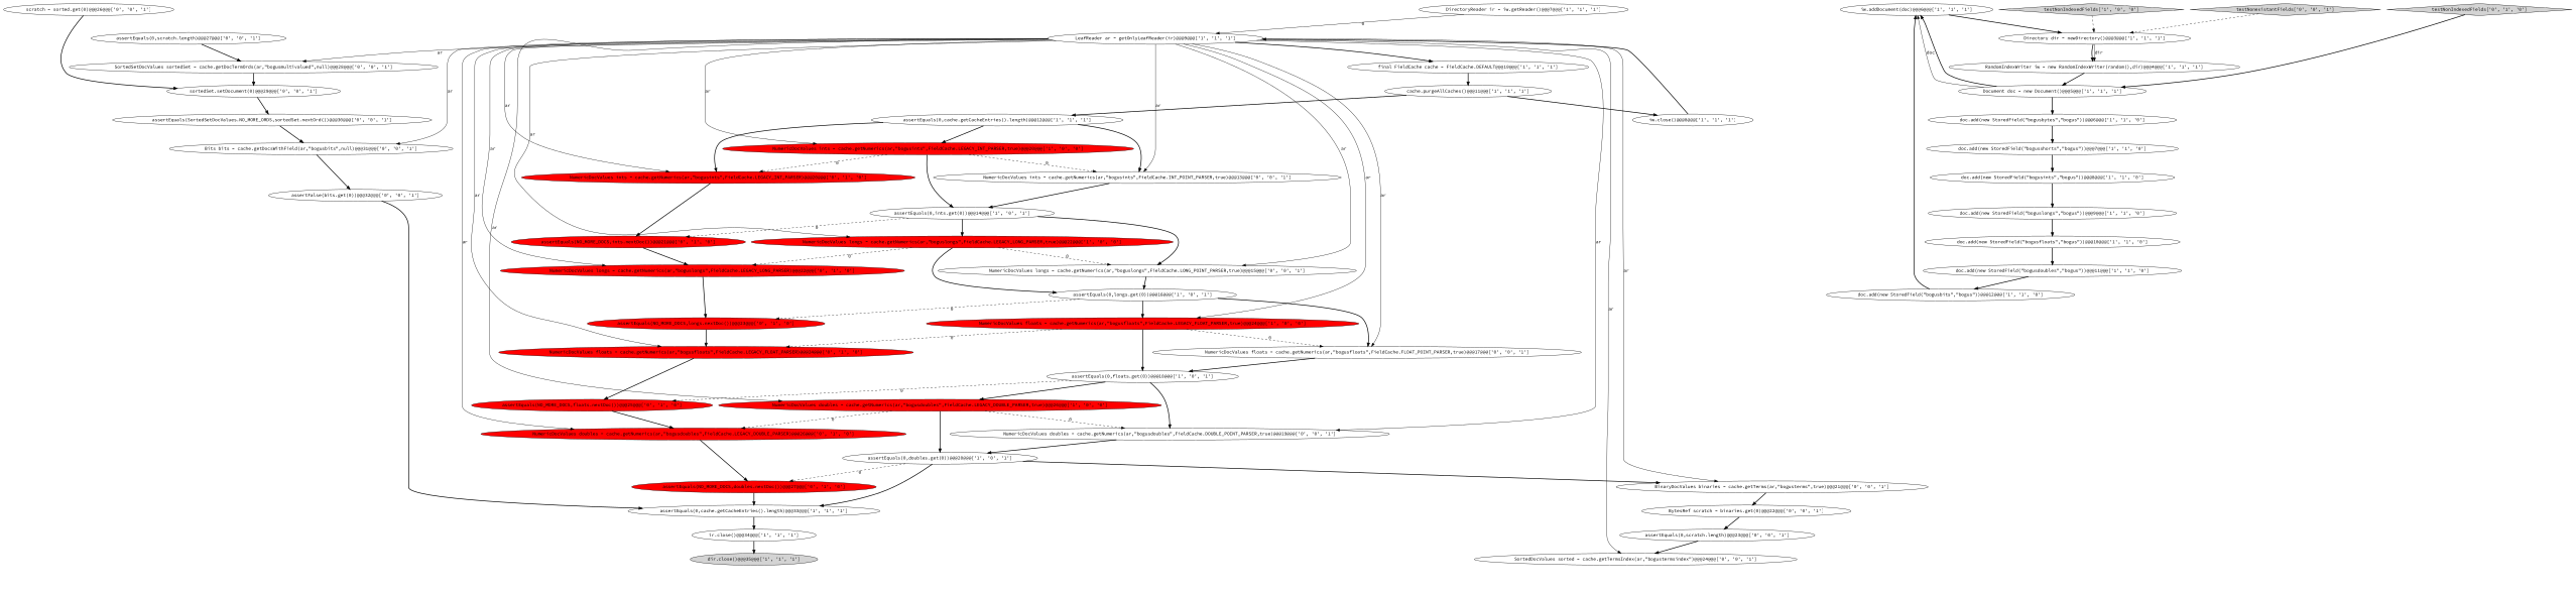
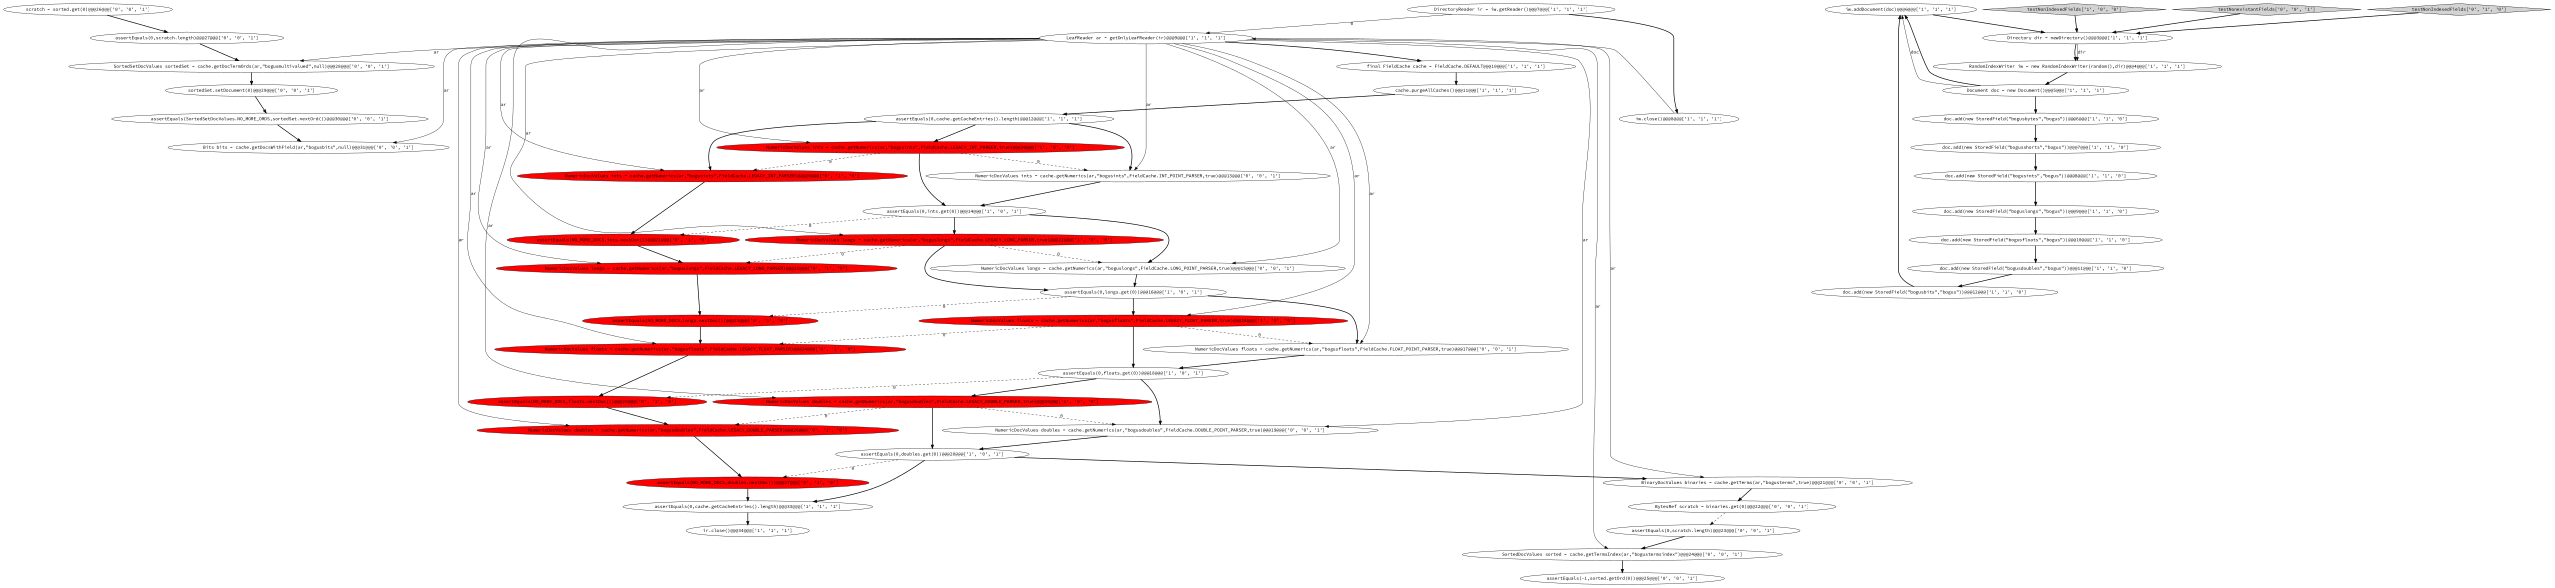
  digraph {
    fontname="Source Code Pro"
    node [fillcolor=white fontname="Source Code Pro" shape=ellipse style=filled]
    edge [fontname="Source Code Pro" style=bold]
    n1 [label="assertEquals(0,floats.get(0))@@@18@@@['1', '0', '1']"]
    n2 [fillcolor=red label="assertEquals(NO_MORE_DOCS,floats.nextDoc())@@@25@@@['0', '1', '0']"]
    n3 [label="NumericDocValues doubles = cache.getNumerics(ar,\"bogusdoubles\",FieldCache.DOUBLE_POINT_PARSER,true)@@@19@@@['0', '0', '1']"]
    n4 [fillcolor=red label="NumericDocValues doubles = cache.getNumerics(ar,\"bogusdoubles\",FieldCache.LEGACY_DOUBLE_PARSER,true)@@@26@@@['1', '0', '0']"]
    n5 [fillcolor=red label="NumericDocValues doubles = cache.getNumerics(ar,\"bogusdoubles\",FieldCache.LEGACY_DOUBLE_PARSER)@@@26@@@['0', '1', '0']"]
    n6 [label="assertEquals(0,doubles.get(0))@@@20@@@['1', '0', '1']"]
    n7 [label="iw.addDocument(doc)@@@6@@@['1', '1', '1']"]
    n8 [label="Directory dir = newDirectory()@@@3@@@['1', '1', '1']"]
    n9 [label="DirectoryReader ir = iw.getReader()@@@7@@@['1', '1', '1']"]
    n10 [label="LeafReader ar = getOnlyLeafReader(ir)@@@9@@@['1', '1', '1']"]
    n11 [label="iw.close()@@@8@@@['1', '1', '1']"]
    n12 [label="BytesRef scratch = binaries.get(0)@@@22@@@['0', '0', '1']"]
    n13 [label="assertEquals(0,scratch.length)@@@23@@@['0', '0', '1']"]
    n14 [label="SortedDocValues sorted = cache.getTermsIndex(ar,\"bogustermsindex\")@@@24@@@['0', '0', '1']"]
    n15 [label="assertEquals(SortedSetDocValues.NO_MORE_ORDS,sortedSet.nextOrd())@@@30@@@['0', '0', '1']"]
    n16 [label="Bits bits = cache.getDocsWithField(ar,\"bogusbits\",null)@@@31@@@['0', '0', '1']"]
-   n17 [label="assertFalse(bits.get(0))@@@32@@@['0', '0', '1']"]
    n18 [fillcolor=red label="assertEquals(NO_MORE_DOCS,ints.nextDoc())@@@21@@@['0', '1', '0']"]
    n19 [fillcolor=red label="NumericDocValues longs = cache.getNumerics(ar,\"boguslongs\",FieldCache.LEGACY_LONG_PARSER)@@@22@@@['0', '1', '0']"]
    n20 [fillcolor=red label="assertEquals(NO_MORE_DOCS,longs.nextDoc())@@@23@@@['0', '1', '0']"]
    n21 [label="assertEquals(0,cache.getCacheEntries().length)@@@33@@@['1', '1', '1']"]
    n22 [fillcolor=red label="assertEquals(NO_MORE_DOCS,doubles.nextDoc())@@@27@@@['0', '1', '0']"]
    n23 [label="RandomIndexWriter iw = new RandomIndexWriter(random(),dir)@@@4@@@['1', '1', '1']"]
    n24 [label="Document doc = new Document()@@@5@@@['1', '1', '1']"]
    n25 [label="doc.add(new StoredField(\"bogusints\",\"bogus\"))@@@8@@@['1', '1', '0']"]
    n26 [label="doc.add(new StoredField(\"boguslongs\",\"bogus\"))@@@9@@@['1', '1', '0']"]
    n27 [label="doc.add(new StoredField(\"bogusfloats\",\"bogus\"))@@@10@@@['1', '1', '0']"]
    n28 [label="BinaryDocValues binaries = cache.getTerms(ar,\"bogusterms\",true)@@@21@@@['0', '0', '1']"]
    n29 [label="ir.close()@@@34@@@['1', '1', '1']"]
    n30 [fillcolor=red label="NumericDocValues longs = cache.getNumerics(ar,\"boguslongs\",FieldCache.LEGACY_LONG_PARSER,true)@@@22@@@['1', '0', '0']"]
    n31 [fillcolor=red label="NumericDocValues floats = cache.getNumerics(ar,\"bogusfloats\",FieldCache.LEGACY_FLOAT_PARSER,true)@@@24@@@['1', '0', '0']"]
    n32 [label="NumericDocValues floats = cache.getNumerics(ar,\"bogusfloats\",FieldCache.FLOAT_POINT_PARSER,true)@@@17@@@['0', '0', '1']"]
    n33 [fillcolor=red label="NumericDocValues ints = cache.getNumerics(ar,\"bogusints\",FieldCache.LEGACY_INT_PARSER,true)@@@20@@@['1', '0', '0']"]
    n34 [label="final FieldCache cache = FieldCache.DEFAULT@@@10@@@['1', '1', '1']"]
    n35 [fillcolor=red label="NumericDocValues floats = cache.getNumerics(ar,\"bogusfloats\",FieldCache.LEGACY_FLOAT_PARSER)@@@24@@@['0', '1', '0']"]
    n36 [label="SortedSetDocValues sortedSet = cache.getDocTermOrds(ar,\"bogusmultivalued\",null)@@@28@@@['0', '0', '1']"]
    n37 [label="NumericDocValues longs = cache.getNumerics(ar,\"boguslongs\",FieldCache.LONG_POINT_PARSER,true)@@@15@@@['0', '0', '1']"]
    n38 [fillcolor=red label="NumericDocValues ints = cache.getNumerics(ar,\"bogusints\",FieldCache.LEGACY_INT_PARSER)@@@20@@@['0', '1', '0']"]
    n39 [label="NumericDocValues ints = cache.getNumerics(ar,\"bogusints\",FieldCache.INT_POINT_PARSER,true)@@@13@@@['0', '0', '1']"]
    n40 [label="assertEquals(0,longs.get(0))@@@16@@@['1', '0', '1']"]
+   n41 [label="assertEquals(-1,sorted.getOrd(0))@@@25@@@['0', '0', '1']"]
    n42 [label="assertEquals(0,ints.get(0))@@@14@@@['1', '0', '1']"]
    n43 [label="cache.purgeAllCaches()@@@11@@@['1', '1', '1']"]
    n44 [label="sortedSet.setDocument(0)@@@29@@@['0', '0', '1']"]
    n45 [label="assertEquals(0,scratch.length)@@@27@@@['0', '0', '1']"]
    n46 [label="doc.add(new StoredField(\"bogusbytes\",\"bogus\"))@@@6@@@['1', '1', '0']"]
    n47 [label="scratch = sorted.get(0)@@@26@@@['0', '0', '1']"]
    n48 [fillcolor=lightgray label="testNonIndexedFields['1', '0', '0']" shape=diamond]
-   n49 [fillcolor=lightgray label="dir.close()@@@35@@@['1', '1', '1']"]
    n50 [label="doc.add(new StoredField(\"bogusdoubles\",\"bogus\"))@@@11@@@['1', '1', '0']"]
    n51 [label="doc.add(new StoredField(\"bogusshorts\",\"bogus\"))@@@7@@@['1', '1', '0']"]
    n52 [label="assertEquals(0,cache.getCacheEntries().length)@@@12@@@['1', '1', '1']"]
    n53 [label="doc.add(new StoredField(\"bogusbits\",\"bogus\"))@@@12@@@['1', '1', '0']"]
    n54 [fillcolor=lightgray label="testNonexistantFields['0', '0', '1']" shape=diamond]
    n55 [fillcolor=lightgray label="testNonIndexedFields['0', '1', '0']" shape=diamond]
    n1 -> n2 [label=0 style=dashed]
    n1 -> n3
    n1 -> n4
    n2 -> n5
    n3 -> n6
    n4 -> n3 [label=0 style=dashed]
    n4 -> n5 [label=0 style=dashed]
    n4 -> n6
    n5 -> n22
    n6 -> n21
    n6 -> n22 [label=0 style=dashed]
    n6 -> n28
    n7 -> n8
    n8 -> n23
    n8 -> n23 [label=dir style=solid]
    n9 -> n10 [label=0 style=solid]
-   n43 -> n11
+   n9 -> n11
    n10 -> n3 [label=ar style=solid]
    n10 -> n4 [label=ar style=solid]
    n10 -> n5 [label=ar style=solid]
    n10 -> n14 [label=ar style=solid]
    n10 -> n16 [label=ar style=solid]
    n10 -> n19 [label=ar style=solid]
    n10 -> n28 [label=ar style=solid]
    n10 -> n30 [label=ar style=solid]
    n10 -> n31 [label=ar style=solid]
    n10 -> n32 [label=ar style=solid]
    n10 -> n33 [label=ar style=solid]
    n10 -> n34
    n10 -> n35 [label=ar style=solid]
    n10 -> n36 [label=ar style=solid]
    n10 -> n37 [label=ar style=solid]
    n10 -> n38 [label=ar style=solid]
    n10 -> n39 [label=ar style=solid]
-   n11 -> n10
-   n12 -> n13
+   n11 -> n10 [style=solid]
+   n12 -> n13 [style=dashed]
    n13 -> n14
+   n14 -> n41
    n15 -> n16
-   n16 -> n17
-   n17 -> n21
    n18 -> n19
    n19 -> n20
    n20 -> n35
    n21 -> n29
    n22 -> n21
    n23 -> n24
    n24 -> n7 [label=doc style=solid]
    n24 -> n7
    n24 -> n46
    n25 -> n26
    n26 -> n27
    n27 -> n50
    n28 -> n12
-   n29 -> n49
    n30 -> n19 [label=0 style=dashed]
    n30 -> n37 [label=0 style=dashed]
    n30 -> n40
    n31 -> n1
    n31 -> n32 [label=0 style=dashed]
    n31 -> n35 [label=0 style=dashed]
    n32 -> n1
    n33 -> n38 [label=0 style=dashed]
    n33 -> n39 [label=0 style=dashed]
    n33 -> n42
    n34 -> n43
    n35 -> n2
    n36 -> n44
    n37 -> n40
    n38 -> n18
    n39 -> n42
    n40 -> n20 [label=0 style=dashed]
    n40 -> n31
    n40 -> n32
    n42 -> n18 [label=0 style=dashed]
    n42 -> n30
    n42 -> n37
    n43 -> n52
    n44 -> n15
    n45 -> n36
    n46 -> n51
-   n47 -> n44
-   n48 -> n8 [style=dashed]
+   n47 -> n45
+   n48 -> n8
    n50 -> n53
    n51 -> n25
    n52 -> n33
    n52 -> n38
    n52 -> n39
    n53 -> n7
-   n54 -> n8 [style=dashed]
-   n55 -> n24
+   n54 -> n8
+   n55 -> n8
  }
